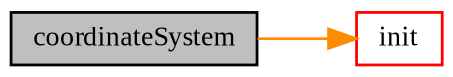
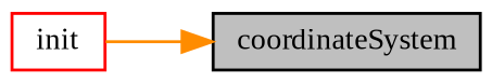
  digraph {
    rankdir=LR
    fontname="Liberation Serif"
    node [fontname="Liberation Serif" fontsize=10 shape=record]
    n1 [color=black fillcolor=grey75 fontcolor=black height=0.2 label=coordinateSystem style=filled width=0.4]
    n2 [color=red height=0.2 label=init width=0.4]
-   n1 -> n2 [color=darkorange fontname="Liberation Serif" fontsize=10 labelfontname=FreeSans labelfontsize=10 style=solid arrowhead=normal]
+   n2 -> n1 [color=darkorange fontname="Liberation Serif" fontsize=10 labelfontname=FreeSans labelfontsize=10 style=solid arrowhead=normal]
  }
